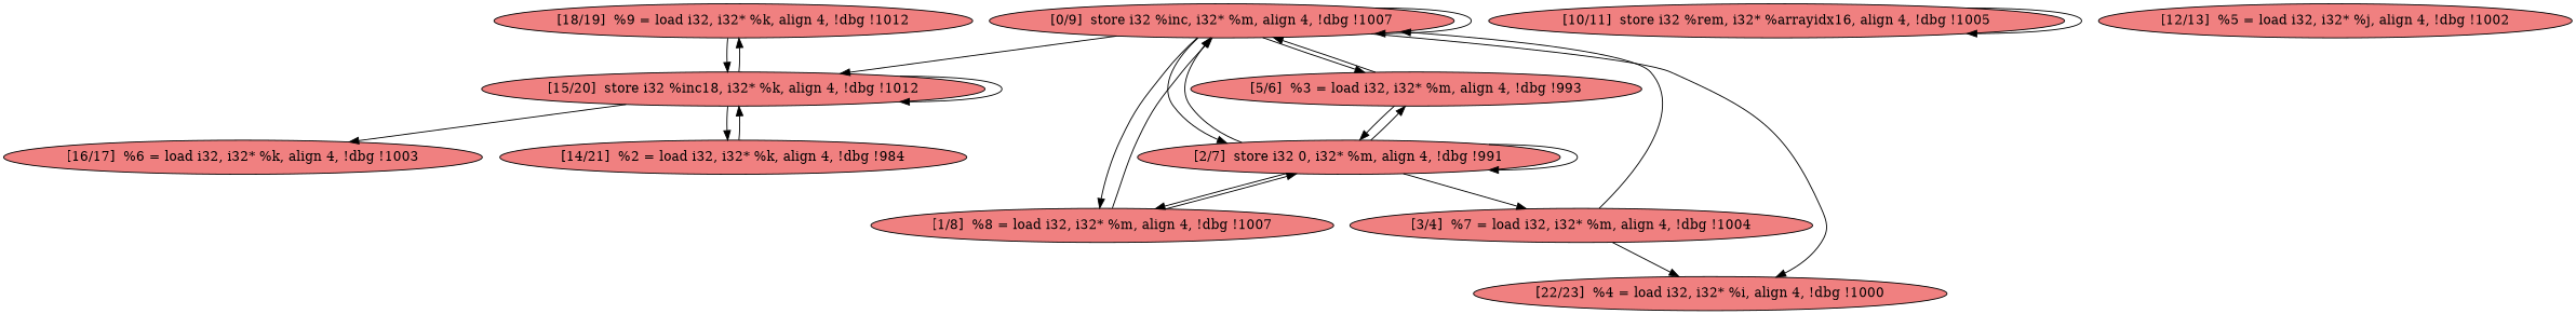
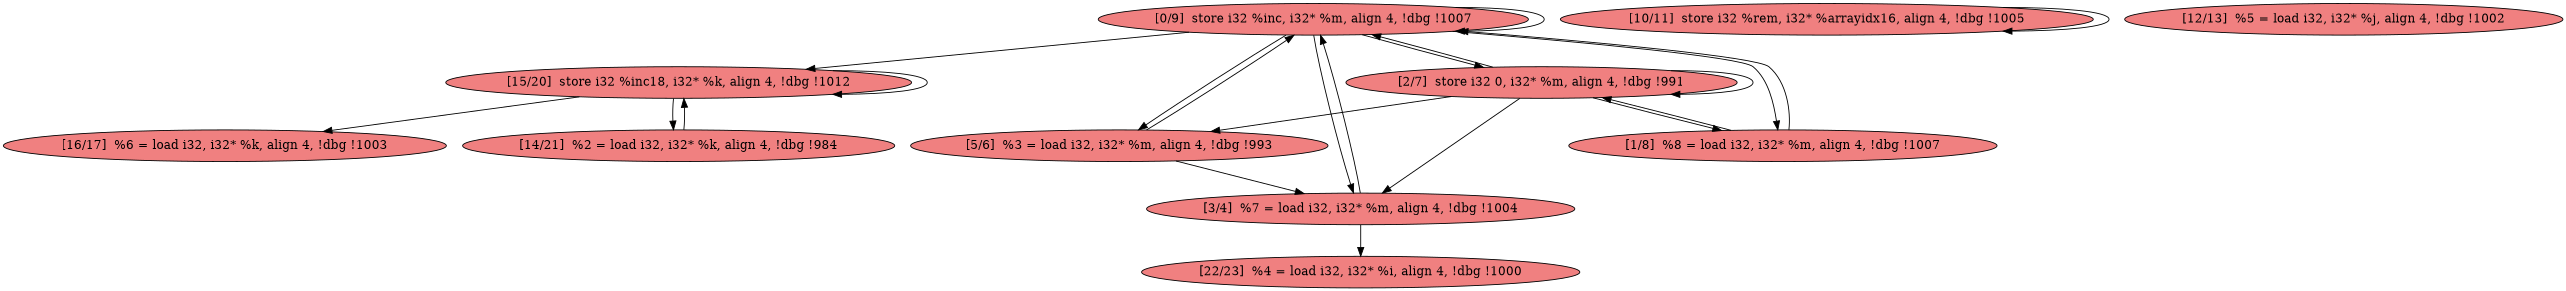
  digraph {
    node [fillcolor=lightcoral shape=ellipse style=filled]
-   n1 [label="[18/19]  %9 = load i32, i32* %k, align 4, !dbg !1012"]
    n2 [label="[15/20]  store i32 %inc18, i32* %k, align 4, !dbg !1012"]
    n3 [label="[16/17]  %6 = load i32, i32* %k, align 4, !dbg !1003"]
    n4 [label="[14/21]  %2 = load i32, i32* %k, align 4, !dbg !984"]
    n5 [label="[5/6]  %3 = load i32, i32* %m, align 4, !dbg !993"]
    n6 [label="[0/9]  store i32 %inc, i32* %m, align 4, !dbg !1007"]
    n7 [label="[2/7]  store i32 0, i32* %m, align 4, !dbg !991"]
    n8 [label="[1/8]  %8 = load i32, i32* %m, align 4, !dbg !1007"]
    n9 [label="[3/4]  %7 = load i32, i32* %m, align 4, !dbg !1004"]
    n10 [label="[22/23]  %4 = load i32, i32* %i, align 4, !dbg !1000"]
    n11 [label="[10/11]  store i32 %rem, i32* %arrayidx16, align 4, !dbg !1005"]
    n12 [label="[12/13]  %5 = load i32, i32* %j, align 4, !dbg !1002"]
-   n1 -> n2
-   n2 -> n1
    n2 -> n2
    n2 -> n3
    n2 -> n4
    n4 -> n2
    n5 -> n6
-   n5 -> n7
+   n5 -> n9
    n6 -> n2
    n6 -> n5
    n6 -> n6
    n6 -> n7
    n6 -> n8
-   n6 -> n10
+   n6 -> n9
    n7 -> n5
    n7 -> n6
    n7 -> n7
    n7 -> n8
    n7 -> n9
    n8 -> n6
    n8 -> n7
    n9 -> n6
    n9 -> n10
    n11 -> n11
  }
